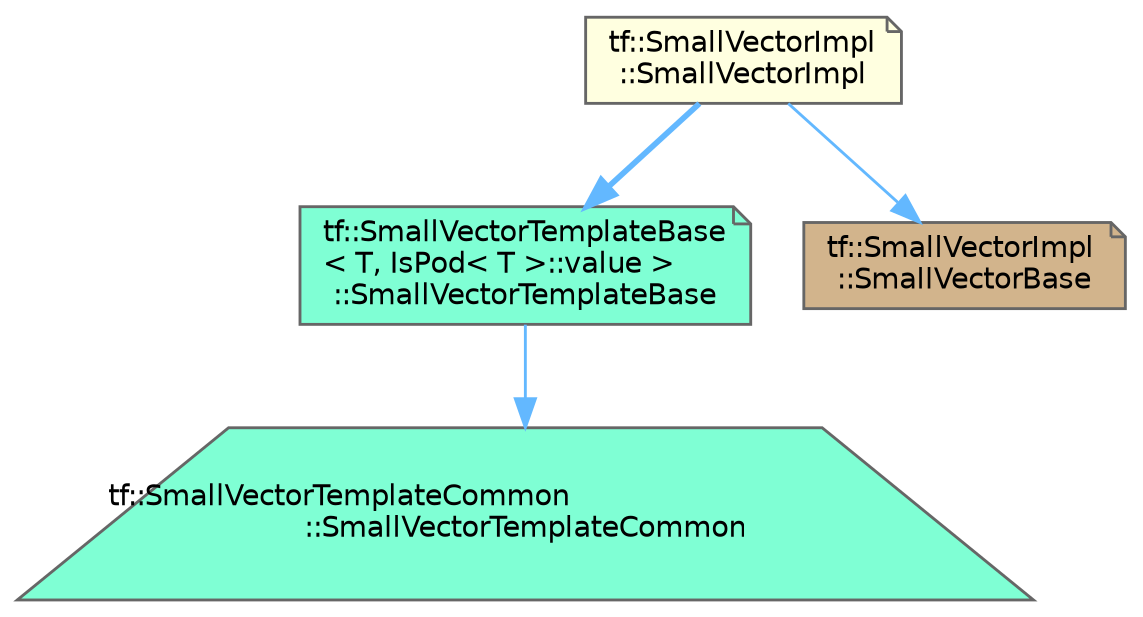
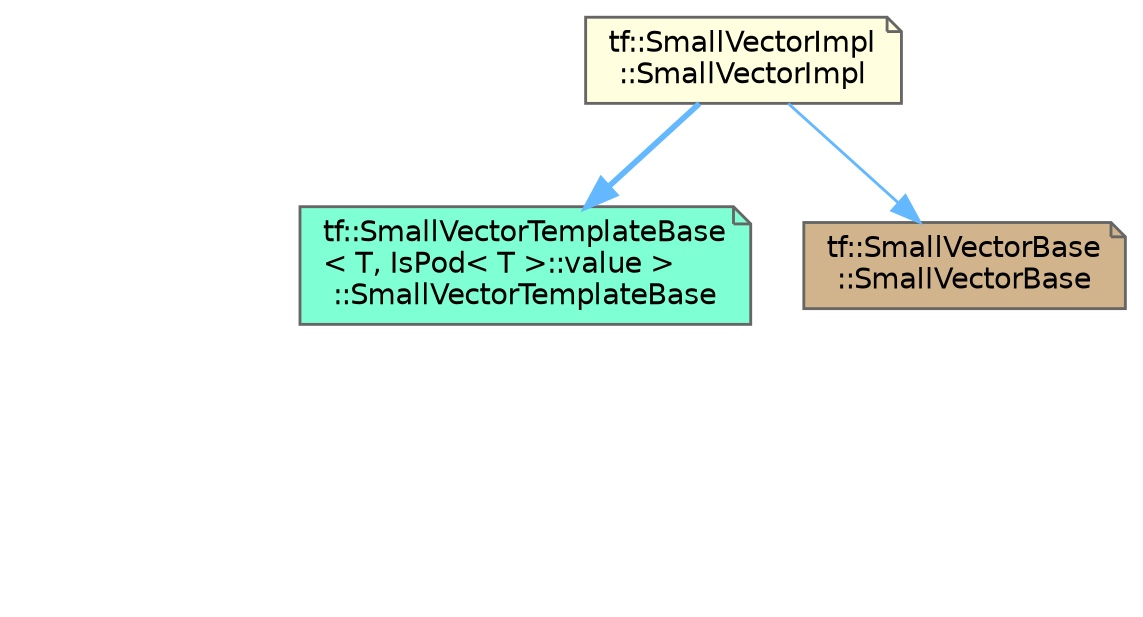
  digraph {
    rankdir=TB
    node [color=grey40 fillcolor=aquamarine fontname=Helvetica fontsize=10 shape=note style=filled]
    edge [color=steelblue1 fontname=Helvetica fontsize=10 labelfontname=Helvetica labelfontsize=10 style=solid]
    n1 [color=gray40 fillcolor=lightyellow fontcolor=black height=0.2 label="tf::SmallVectorImpl\l::SmallVectorImpl" width=0.4]
    n2 [height=0.2 label="tf::SmallVectorTemplateBase\l\< T, IsPod\< T \>::value \>\l::SmallVectorTemplateBase" width=0.4]
-   n3 [fillcolor=tan height=0.2 label="tf::SmallVectorImpl\l::SmallVectorBase" width=0.4]
-   n4 [height=0.2 label="tf::SmallVectorTemplateCommon\l::SmallVectorTemplateCommon" shape=trapezium width=0.4]
+   n3 [fillcolor=tan height=0.2 label="tf::SmallVectorBase\l::SmallVectorBase" width=0.4]
    n1 -> n2 [style=bold]
    n1 -> n3
-   n2 -> n4
  }
